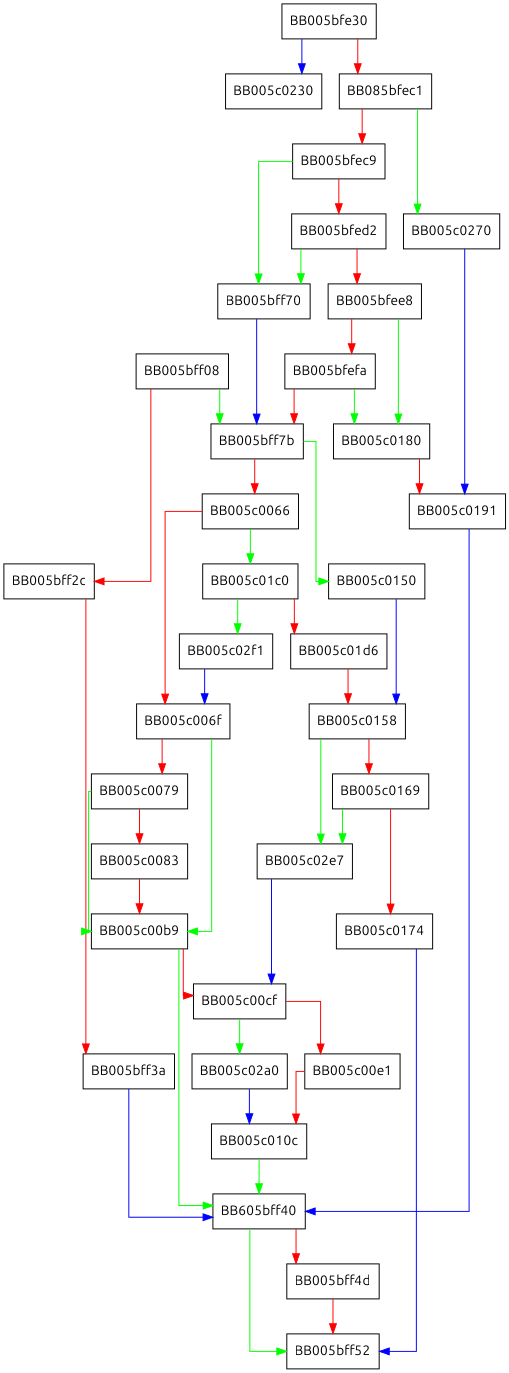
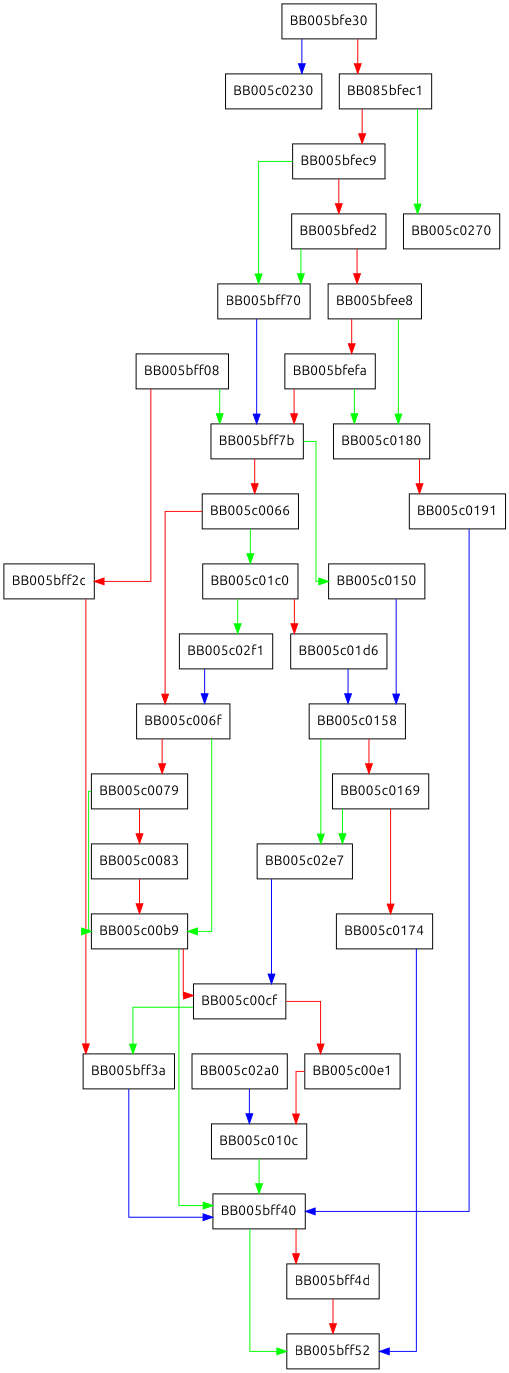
  digraph {
    fontname=Ubuntu
    splines=ortho
    node [fontname=Ubuntu shape=box]
    edge [color=red fontname=Ubuntu]
    BB005bfe30
    BB005c0230
    n3 [label=BB085bfec1]
    BB005c0270
    BB005bfec9
-   BB005bff40 [label=BB605bff40]
+   BB005bff40
    BB005bff52
    BB005bff4d
    BB005c0191
    BB005bff70
    BB005bfed2
    BB005bff7b
    BB005bfee8
    BB005c0150
    BB005c0066
    BB005c0180
    BB005bfefa
    BB005bff08
    BB005bff2c
    BB005bff3a
    BB005c0158
    BB005c01c0
    BB005c006f
    BB005c00e1
    BB005c010c
    BB005c02e7
    BB005c0169
    BB005c02f1
    BB005c01d6
    BB005c00b9
    BB005c0079
    BB005c00cf
    BB005c0083
    BB005c02a0
    BB005c0174
    BB005bfe30 -> BB005c0230 [color=blue]
    BB005bfe30 -> n3
    n3 -> BB005c0270 [color=green]
    n3 -> BB005bfec9
-   BB005c0270 -> BB005c0191 [color=blue]
    BB005bfec9 -> BB005bff70 [color=green]
    BB005bfec9 -> BB005bfed2
    BB005bff40 -> BB005bff52 [color=green]
    BB005bff40 -> BB005bff4d
    BB005bff4d -> BB005bff52
    BB005c0191 -> BB005bff40 [color=blue]
    BB005bff70 -> BB005bff7b [color=blue]
    BB005bfed2 -> BB005bff70 [color=green]
    BB005bfed2 -> BB005bfee8
    BB005bff7b -> BB005c0150 [color=green]
    BB005bff7b -> BB005c0066
    BB005bfee8 -> BB005c0180 [color=green]
    BB005bfee8 -> BB005bfefa
    BB005c0150 -> BB005c0158 [color=blue]
    BB005c0066 -> BB005c01c0 [color=green]
    BB005c0066 -> BB005c006f
    BB005c0180 -> BB005c0191
    BB005bfefa -> BB005bff7b
    BB005bfefa -> BB005c0180 [color=green]
    BB005bff08 -> BB005bff7b [color=green]
    BB005bff08 -> BB005bff2c
    BB005bff2c -> BB005bff3a
    BB005bff3a -> BB005bff40 [color=blue]
    BB005c0158 -> BB005c02e7 [color=green]
    BB005c0158 -> BB005c0169
    BB005c01c0 -> BB005c02f1 [color=green]
    BB005c01c0 -> BB005c01d6
    BB005c006f -> BB005c00b9 [color=green]
    BB005c006f -> BB005c0079
    BB005c00e1 -> BB005c010c
    BB005c010c -> BB005bff40 [color=green]
    BB005c02e7 -> BB005c00cf [color=blue]
    BB005c0169 -> BB005c02e7 [color=green]
    BB005c0169 -> BB005c0174
    BB005c02f1 -> BB005c006f [color=blue]
-   BB005c01d6 -> BB005c0158
+   BB005c01d6 -> BB005c0158 [color=blue]
    BB005c00b9 -> BB005bff40 [color=green]
    BB005c00b9 -> BB005c00cf
    BB005c0079 -> BB005c00b9 [color=green]
    BB005c0079 -> BB005c0083
    BB005c00cf -> BB005c00e1
-   BB005c00cf -> BB005c02a0 [color=green]
+   BB005c00cf -> BB005bff3a [color=green]
    BB005c0083 -> BB005c00b9
    BB005c02a0 -> BB005c010c [color=blue]
    BB005c0174 -> BB005bff52 [color=blue]
  }
